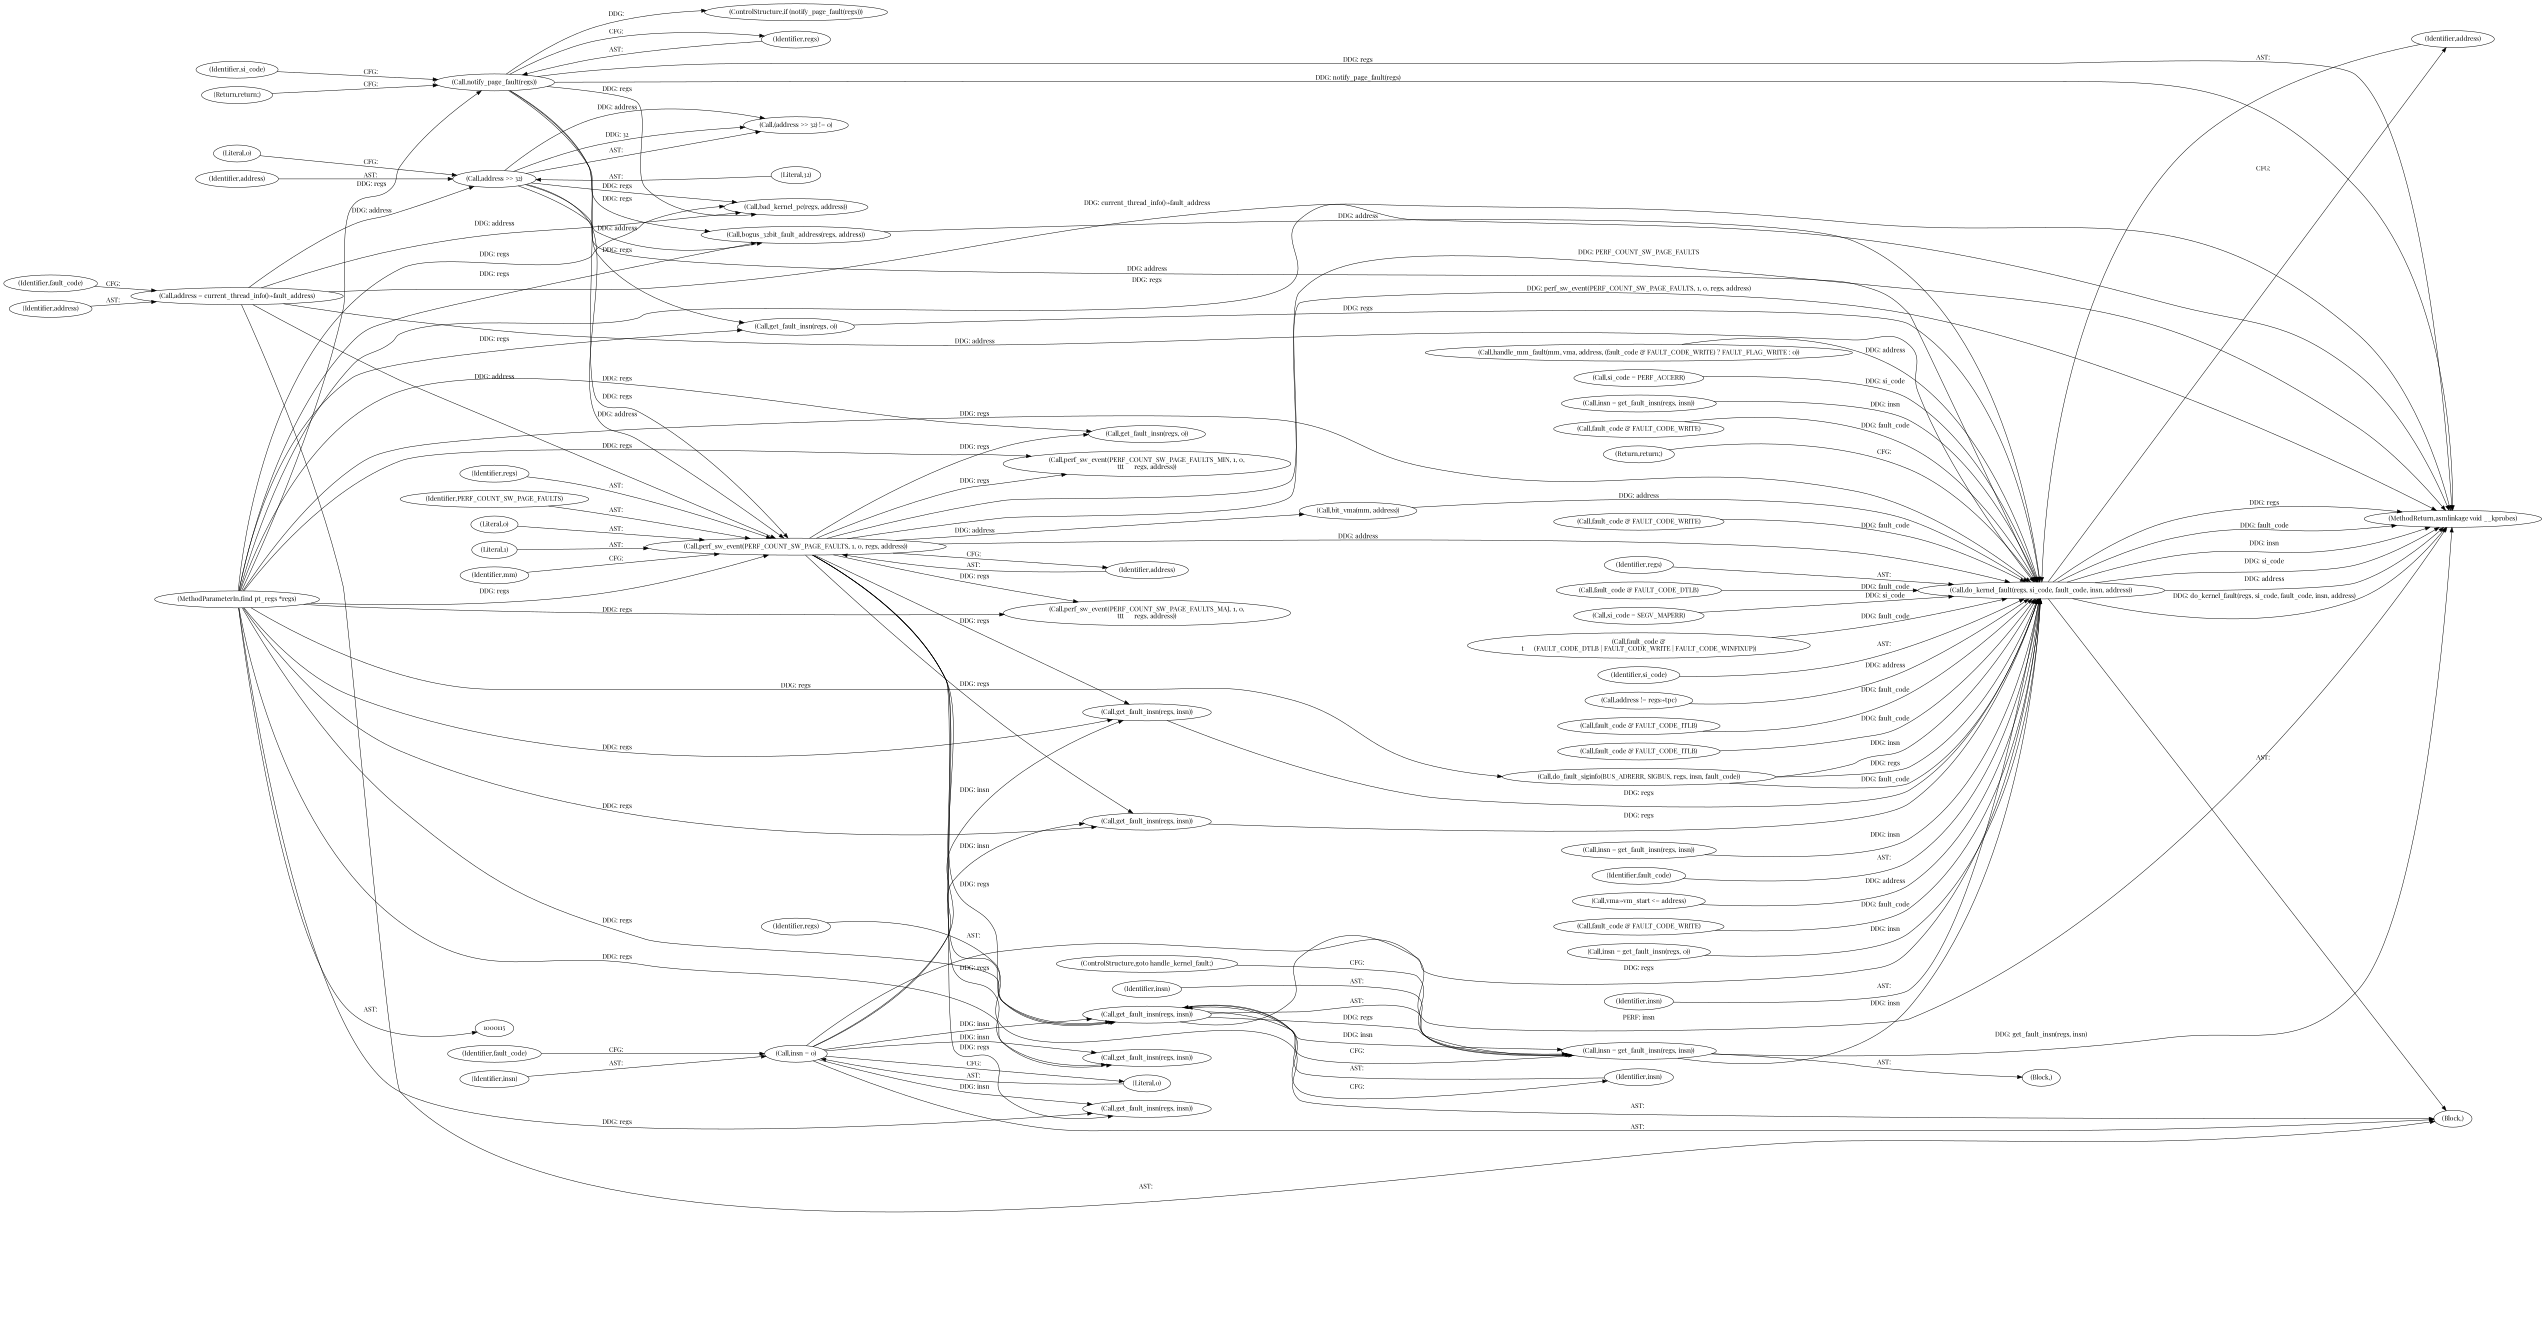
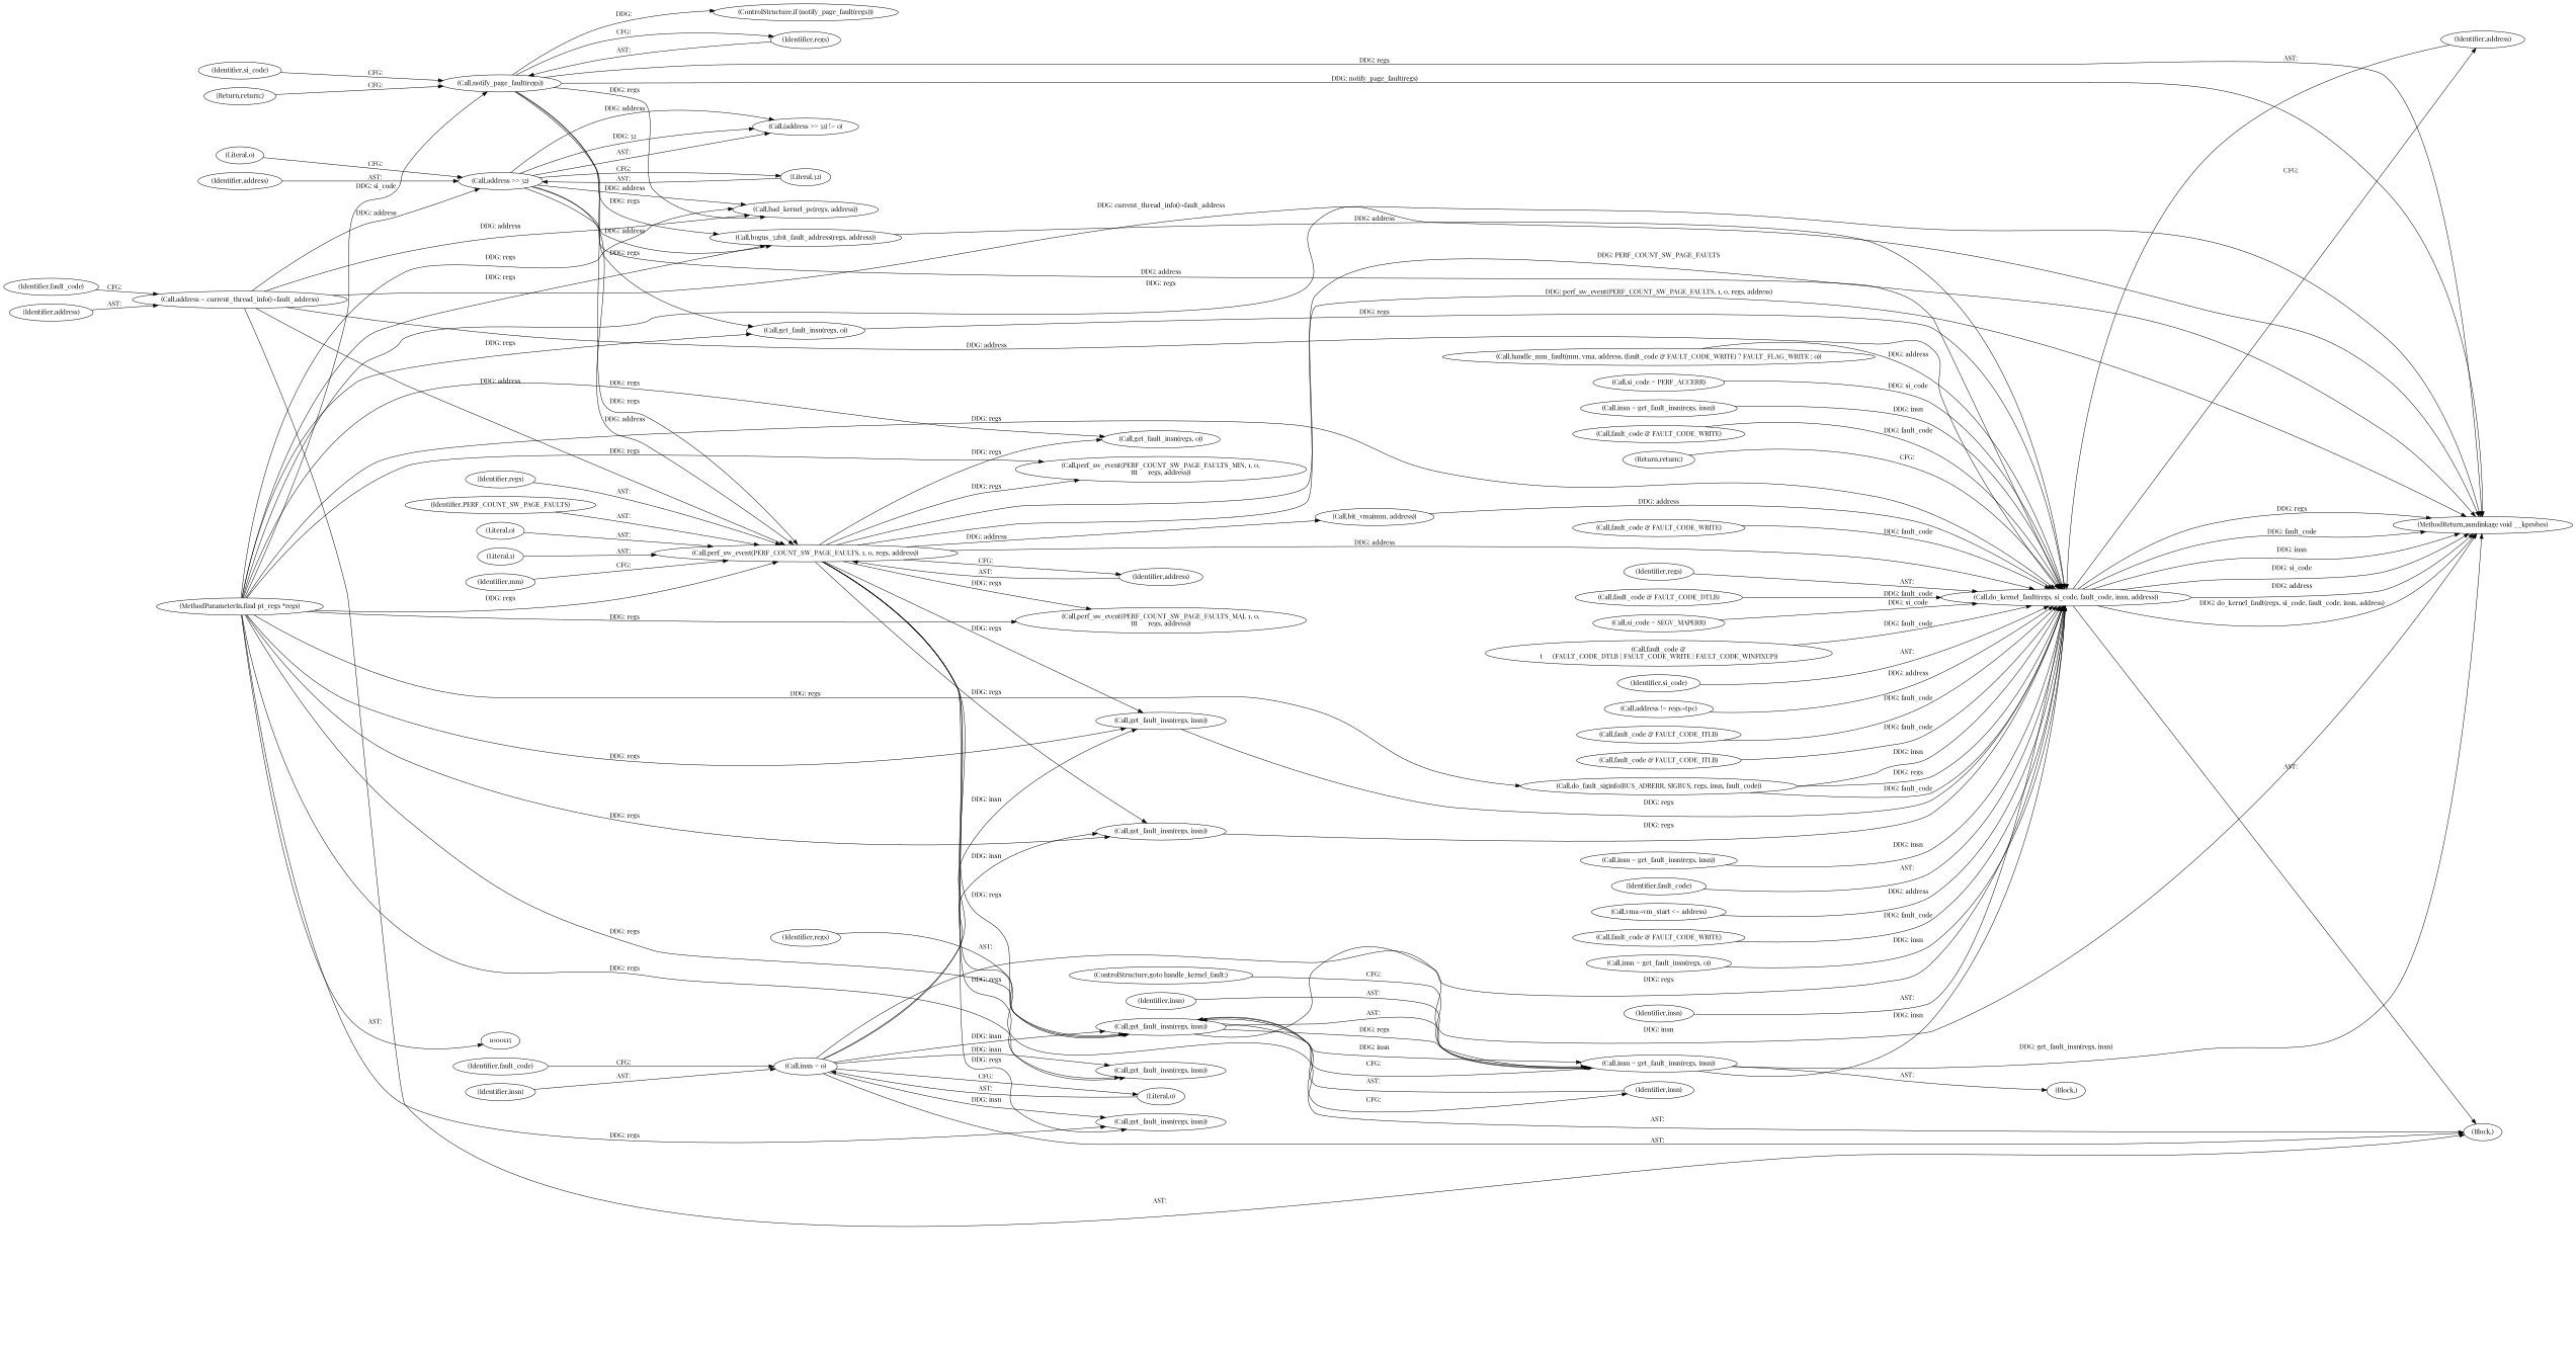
  digraph {
    fontname="Playfair Display"
    rankdir=LR
    node [fontname="Playfair Display"]
    edge [fontname="Playfair Display"]
    n1 [label="(Call,get_fault_insn(regs, insn))"]
    n2 [label="(Call,insn = get_fault_insn(regs, insn))"]
    n3 [label="(Call,do_kernel_fault(regs, si_code, fault_code, insn, address))"]
    n4 [label="(Identifier,insn)"]
    n5 [label="(MethodReturn,asmlinkage void __kprobes)"]
    n6 [label="(Block,)"]
    n7 [label="(Block,)"]
    n8 [label="(Identifier,address)"]
    n9 [label="(Call,perf_sw_event(PERF_COUNT_SW_PAGE_FAULTS, 1, 0, regs, address))"]
    n10 [label="(Call,get_fault_insn(regs, insn))"]
    n11 [label="(Call,get_fault_insn(regs, insn))"]
    n12 [label="(Call,bit_vma(mm, address))"]
    n13 [label="(Identifier,address)"]
    n14 [label="(Call,get_fault_insn(regs, insn))"]
    n15 [label="(Call,perf_sw_event(PERF_COUNT_SW_PAGE_FAULTS_MIN, 1, 0,\n\t\t\t      regs, address))"]
    n16 [label="(Call,perf_sw_event(PERF_COUNT_SW_PAGE_FAULTS_MAJ, 1, 0,\n\t\t\t      regs, address))"]
    n17 [label="(Call,get_fault_insn(regs, 0))"]
    n18 [label="(Call,get_fault_insn(regs, insn))"]
    n19 [label="(Call,notify_page_fault(regs))"]
    n20 [label="(Call,get_fault_insn(regs, 0))"]
    n21 [label="(Call,bad_kernel_pc(regs, address))"]
    n22 [label="(Call,bogus_32bit_fault_address(regs, address))"]
    n23 [label="(ControlStructure,if (notify_page_fault(regs)))"]
    n24 [label="(Identifier,regs)"]
    n25 [label="(MethodParameterIn,find pt_regs *regs)"]
    n26 [label="(Call,do_fault_siginfo(BUS_ADRERR, SIGBUS, regs, insn, fault_code))"]
    1000115
    n28 [label="(Call,address >> 32)"]
    n29 [label="(Call,(address >> 32) != 0)"]
    n30 [label="(Literal,32)"]
    n31 [label="(Call,address = current_thread_info()->fault_address)"]
    n32 [label="(Call,insn = 0)"]
    n33 [label="(Literal,0)"]
    n34 [label="(Literal,0)"]
    n35 [label="(Literal,1)"]
    n36 [label="(Identifier,mm)"]
    n37 [label="(Return,return;)"]
    n38 [label="(Identifier,insn)"]
    n39 [label="(Identifier,fault_code)"]
    n40 [label="(Identifier,regs)"]
    n41 [label="(Identifier,regs)"]
    n42 [label="(Identifier,insn)"]
    n43 [label="(Call,fault_code & FAULT_CODE_DTLB)"]
    n44 [label="(Call,si_code = SEGV_MAPERR)"]
    n45 [label="(Call,fault_code &\n\t      (FAULT_CODE_DTLB | FAULT_CODE_WRITE | FAULT_CODE_WINFIXUP))"]
    n46 [label="(Identifier,si_code)"]
    n47 [label="(Call,address != regs->tpc)"]
    n48 [label="(Identifier,regs)"]
    n49 [label="(Call,fault_code & FAULT_CODE_ITLB)"]
    n50 [label="(Call,fault_code & FAULT_CODE_ITLB)"]
    n51 [label="(Call,insn = get_fault_insn(regs, insn))"]
    n52 [label="(Call,handle_mm_fault(mm, vma, address, (fault_code & FAULT_CODE_WRITE) ? FAULT_FLAG_WRITE : 0))"]
    n53 [label="(Identifier,fault_code)"]
    n54 [label="(Identifier,fault_code)"]
    n55 [label="(Identifier,PERF_COUNT_SW_PAGE_FAULTS)"]
    n56 [label="(Call,vma->vm_start <= address)"]
    n57 [label="(Literal,0)"]
    n58 [label="(Call,fault_code & FAULT_CODE_WRITE)"]
    n59 [label="(Call,insn = get_fault_insn(regs, 0))"]
    n60 [label="(Identifier,insn)"]
    n61 [label="(Identifier,address)"]
    n62 [label="(Call,si_code = PERF_ACCERR)"]
    n63 [label="(Call,fault_code & FAULT_CODE_WRITE)"]
    n64 [label="(Return,return;)"]
    n65 [label="(Call,fault_code & FAULT_CODE_WRITE)"]
    n66 [label="(Call,insn = get_fault_insn(regs, insn))"]
    n67 [label="(Identifier,si_code)"]
    n68 [label="(Identifier,address)"]
    n69 [label="(ControlStructure,goto handle_kernel_fault;)"]
    n1 -> n2 [label="AST: "]
    n1 -> n2 [label="DDG: regs"]
    n1 -> n2 [label="DDG: insn"]
    n1 -> n3 [label="DDG: regs"]
    n1 -> n4 [label="CFG: "]
    n2 -> n1 [label="CFG: "]
    n2 -> n3 [label="DDG: insn"]
    n2 -> n5 [label="DDG: get_fault_insn(regs, insn)"]
    n2 -> n6 [label="AST: "]
    n3 -> n5 [label="DDG: regs"]
    n3 -> n5 [label="DDG: fault_code"]
    n3 -> n5 [label="DDG: insn"]
    n3 -> n5 [label="DDG: si_code"]
    n3 -> n5 [label="DDG: address"]
    n3 -> n5 [label="DDG: do_kernel_fault(regs, si_code, fault_code, insn, address)"]
    n3 -> n7 [label="AST: "]
    n3 -> n8 [label="CFG: "]
    n4 -> n1 [label="AST: "]
    n8 -> n3 [label="AST: "]
    n9 -> n1 [label="DDG: regs"]
    n9 -> n3 [label="DDG: address"]
    n9 -> n5 [label="DDG: perf_sw_event(PERF_COUNT_SW_PAGE_FAULTS, 1, 0, regs, address)"]
    n9 -> n5 [label="DDG: PERF_COUNT_SW_PAGE_FAULTS"]
    n9 -> n7 [label="AST: "]
    n9 -> n10 [label="DDG: regs"]
    n9 -> n11 [label="DDG: regs"]
    n9 -> n12 [label="DDG: address"]
    n9 -> n13 [label="CFG: "]
    n9 -> n14 [label="DDG: regs"]
    n9 -> n15 [label="DDG: regs"]
    n9 -> n16 [label="DDG: regs"]
    n9 -> n17 [label="DDG: regs"]
    n9 -> n18 [label="DDG: regs"]
    n12 -> n3 [label="DDG: address"]
    n13 -> n9 [label="AST: "]
    n14 -> n3 [label="DDG: regs"]
    n18 -> n3 [label="DDG: regs"]
    n19 -> n5 [label="DDG: regs"]
    n19 -> n5 [label="DDG: notify_page_fault(regs)"]
    n19 -> n9 [label="DDG: regs"]
    n19 -> n20 [label="DDG: regs"]
    n19 -> n21 [label="DDG: regs"]
    n19 -> n22 [label="DDG: regs"]
    n19 -> n23 [label="DDG: "]
    n19 -> n24 [label="CFG: "]
    n20 -> n3 [label="DDG: regs"]
    n22 -> n3 [label="DDG: address"]
    n24 -> n19 [label="AST: "]
    n25 -> n1 [label="DDG: regs"]
    n25 -> n3 [label="DDG: regs"]
    n25 -> n5 [label="DDG: regs"]
    n25 -> n9 [label="DDG: regs"]
    n25 -> n10 [label="DDG: regs"]
    n25 -> n11 [label="DDG: regs"]
    n25 -> n14 [label="DDG: regs"]
    n25 -> n15 [label="DDG: regs"]
    n25 -> n16 [label="DDG: regs"]
    n25 -> n17 [label="DDG: regs"]
    n25 -> n18 [label="DDG: regs"]
-   n25 -> n19 [label="DDG: regs"]
+   n25 -> n19 [label="DDG: si_code"]
    n25 -> n20 [label="DDG: regs"]
    n25 -> n21 [label="DDG: regs"]
    n25 -> n22 [label="DDG: regs"]
    n25 -> n26 [label="DDG: regs"]
    n25 -> 1000115 [label="AST: "]
    n26 -> n3 [label="DDG: regs"]
    n26 -> n3 [label="DDG: fault_code"]
    n26 -> n3 [label="DDG: insn"]
    n28 -> n3 [label="DDG: address"]
    n28 -> n9 [label="DDG: address"]
-   n28 -> n21 [label="DDG: regs"]
+   n28 -> n21 [label="DDG: address"]
    n28 -> n22 [label="DDG: address"]
    n28 -> n29 [label="AST: "]
    n28 -> n29 [label="DDG: address"]
    n28 -> n29 [label="DDG: 32"]
+   n28 -> n30 [label="CFG: "]
    n30 -> n28 [label="AST: "]
    n31 -> n3 [label="DDG: address"]
    n31 -> n5 [label="DDG: current_thread_info()->fault_address"]
    n31 -> n7 [label="AST: "]
    n31 -> n9 [label="DDG: address"]
    n31 -> n21 [label="DDG: address"]
    n31 -> n28 [label="DDG: address"]
    n32 -> n1 [label="DDG: insn"]
-   n32 -> n5 [label="PERF: insn"]
+   n32 -> n5 [label="DDG: insn"]
    n32 -> n7 [label="AST: "]
    n32 -> n10 [label="DDG: insn"]
    n32 -> n11 [label="DDG: insn"]
    n32 -> n14 [label="DDG: insn"]
    n32 -> n18 [label="DDG: insn"]
    n32 -> n33 [label="CFG: "]
    n33 -> n32 [label="AST: "]
    n34 -> n9 [label="AST: "]
    n35 -> n9 [label="AST: "]
    n36 -> n9 [label="CFG: "]
    n37 -> n19 [label="CFG: "]
    n38 -> n2 [label="AST: "]
    n39 -> n32 [label="CFG: "]
    n40 -> n3 [label="AST: "]
    n41 -> n1 [label="AST: "]
    n42 -> n32 [label="AST: "]
    n43 -> n3 [label="DDG: fault_code"]
    n44 -> n3 [label="DDG: si_code"]
    n45 -> n3 [label="DDG: fault_code"]
    n46 -> n3 [label="AST: "]
    n47 -> n3 [label="DDG: address"]
    n48 -> n9 [label="AST: "]
    n49 -> n3 [label="DDG: fault_code"]
    n50 -> n3 [label="DDG: fault_code"]
    n51 -> n3 [label="DDG: insn"]
    n52 -> n3 [label="DDG: address"]
    n53 -> n3 [label="AST: "]
    n54 -> n31 [label="CFG: "]
    n55 -> n9 [label="AST: "]
    n56 -> n3 [label="DDG: address"]
    n57 -> n28 [label="CFG: "]
    n58 -> n3 [label="DDG: fault_code"]
    n59 -> n3 [label="DDG: insn"]
    n60 -> n3 [label="AST: "]
    n61 -> n31 [label="AST: "]
    n62 -> n3 [label="DDG: si_code"]
    n63 -> n3 [label="DDG: fault_code"]
    n64 -> n3 [label="CFG: "]
    n65 -> n3 [label="DDG: fault_code"]
    n66 -> n3 [label="DDG: insn"]
    n67 -> n19 [label="CFG: "]
    n68 -> n28 [label="AST: "]
    n69 -> n2 [label="CFG: "]
  }
